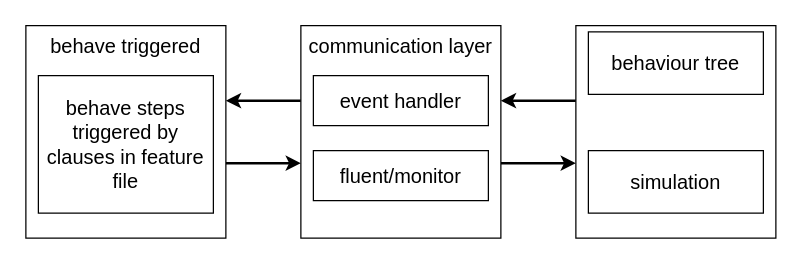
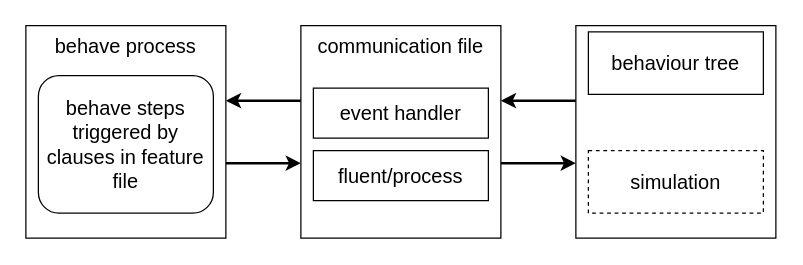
  <mxCell id="0" />
  <mxCell id="1" parent="0" />
  <mxCell id="2" style="edgeStyle=orthogonalEdgeStyle;rounded=1;orthogonalLoop=1;jettySize=auto;html=1;fontSize=16;strokeWidth=2;" edge="1" parent="1" source="3" target="11"><mxGeometry relative="1" as="geometry"><Array as="points"><mxPoint x="430" y="80" /><mxPoint x="430" y="80" /></Array></mxGeometry></mxCell>
  <mxCell id="3" value="Scenario execution" style="rounded=0;whiteSpace=wrap;html=1;fillColor=default;fontSize=16;verticalAlign=top;container=1;collapsible=0;recursiveResize=0;" vertex="1" parent="1"><mxGeometry x="460" y="20" width="160" height="170" as="geometry" /></mxCell>
  <mxCell id="4" value="behaviour tree" style="rounded=0;whiteSpace=wrap;html=1;fillColor=default;fontSize=16;" vertex="1" parent="3"><mxGeometry x="10" y="5" width="140" height="50" as="geometry" /></mxCell>
- <mxCell id="5" value="simulation" style="rounded=0;whiteSpace=wrap;html=1;fillColor=default;fontSize=16;" vertex="1" parent="3"><mxGeometry x="10" y="100" width="140" height="50" as="geometry" /></mxCell>
+ <mxCell id="5" value="simulation" style="rounded=0;whiteSpace=wrap;html=1;fillColor=default;fontSize=16;dashed=1;" vertex="1" parent="3"><mxGeometry x="10" y="100" width="140" height="50" as="geometry" /></mxCell>
  <mxCell id="6" style="edgeStyle=orthogonalEdgeStyle;rounded=1;orthogonalLoop=1;jettySize=auto;html=1;strokeWidth=2;fontSize=16;" edge="1" parent="1" source="7" target="11"><mxGeometry relative="1" as="geometry"><Array as="points"><mxPoint x="210" y="130" /><mxPoint x="210" y="130" /></Array></mxGeometry></mxCell>
- <mxCell id="7" value="behave triggered" style="rounded=0;whiteSpace=wrap;html=1;fillColor=default;fontSize=16;verticalAlign=top;container=1;collapsible=0;recursiveResize=0;" vertex="1" parent="1"><mxGeometry x="20" y="20" width="160" height="170" as="geometry" /></mxCell>
- <mxCell id="8" value="behave steps triggered by clauses in feature file" style="rounded=0;whiteSpace=wrap;html=1;fillColor=default;fontSize=16;" vertex="1" parent="7"><mxGeometry x="10" y="40" width="140" height="110" as="geometry" /></mxCell>
+ <mxCell id="7" value="behave process" style="rounded=0;whiteSpace=wrap;html=1;fillColor=default;fontSize=16;verticalAlign=top;container=1;collapsible=0;recursiveResize=0;" vertex="1" parent="1"><mxGeometry x="20" y="20" width="160" height="170" as="geometry" /></mxCell>
+ <mxCell id="8" value="behave steps triggered by clauses in feature file" style="whiteSpace=wrap;html=1;fillColor=default;fontSize=16;rounded=1;" vertex="1" parent="7"><mxGeometry x="10" y="40" width="140" height="110" as="geometry" /></mxCell>
  <mxCell id="9" style="edgeStyle=orthogonalEdgeStyle;rounded=1;orthogonalLoop=1;jettySize=auto;html=1;strokeWidth=2;fontSize=16;" edge="1" parent="1" source="11" target="3"><mxGeometry relative="1" as="geometry"><Array as="points"><mxPoint x="430" y="130" /><mxPoint x="430" y="130" /></Array></mxGeometry></mxCell>
  <mxCell id="10" style="edgeStyle=orthogonalEdgeStyle;rounded=1;orthogonalLoop=1;jettySize=auto;html=1;strokeWidth=2;fontSize=16;" edge="1" parent="1" source="11" target="7"><mxGeometry relative="1" as="geometry"><Array as="points"><mxPoint x="210" y="80" /><mxPoint x="210" y="80" /></Array></mxGeometry></mxCell>
- <mxCell id="11" value="communication layer" style="rounded=0;whiteSpace=wrap;html=1;fillColor=default;fontSize=16;verticalAlign=top;container=1;collapsible=0;recursiveResize=0;" vertex="1" parent="1"><mxGeometry x="240" y="20" width="160" height="170" as="geometry" /></mxCell>
- <mxCell id="12" value="event handler" style="rounded=0;whiteSpace=wrap;html=1;fillColor=default;fontSize=16;" vertex="1" parent="11"><mxGeometry x="10" y="40" width="140" height="40" as="geometry" /></mxCell>
- <mxCell id="13" value="fluent/monitor" style="rounded=0;whiteSpace=wrap;html=1;fillColor=default;fontSize=16;" vertex="1" parent="11"><mxGeometry x="10" y="100" width="140" height="40" as="geometry" /></mxCell>
+ <mxCell id="11" value="communication file" style="rounded=0;whiteSpace=wrap;html=1;fillColor=default;fontSize=16;verticalAlign=top;container=1;collapsible=0;recursiveResize=0;" vertex="1" parent="1"><mxGeometry x="240" y="20" width="160" height="170" as="geometry" /></mxCell>
+ <mxCell id="12" value="event handler" style="rounded=0;whiteSpace=wrap;html=1;fillColor=default;fontSize=16;" vertex="1" parent="11"><mxGeometry x="10" y="50" width="140" height="40" as="geometry" /></mxCell>
+ <mxCell id="13" value="fluent/process" style="rounded=0;whiteSpace=wrap;html=1;fillColor=default;fontSize=16;" vertex="1" parent="11"><mxGeometry x="10" y="100" width="140" height="40" as="geometry" /></mxCell>
